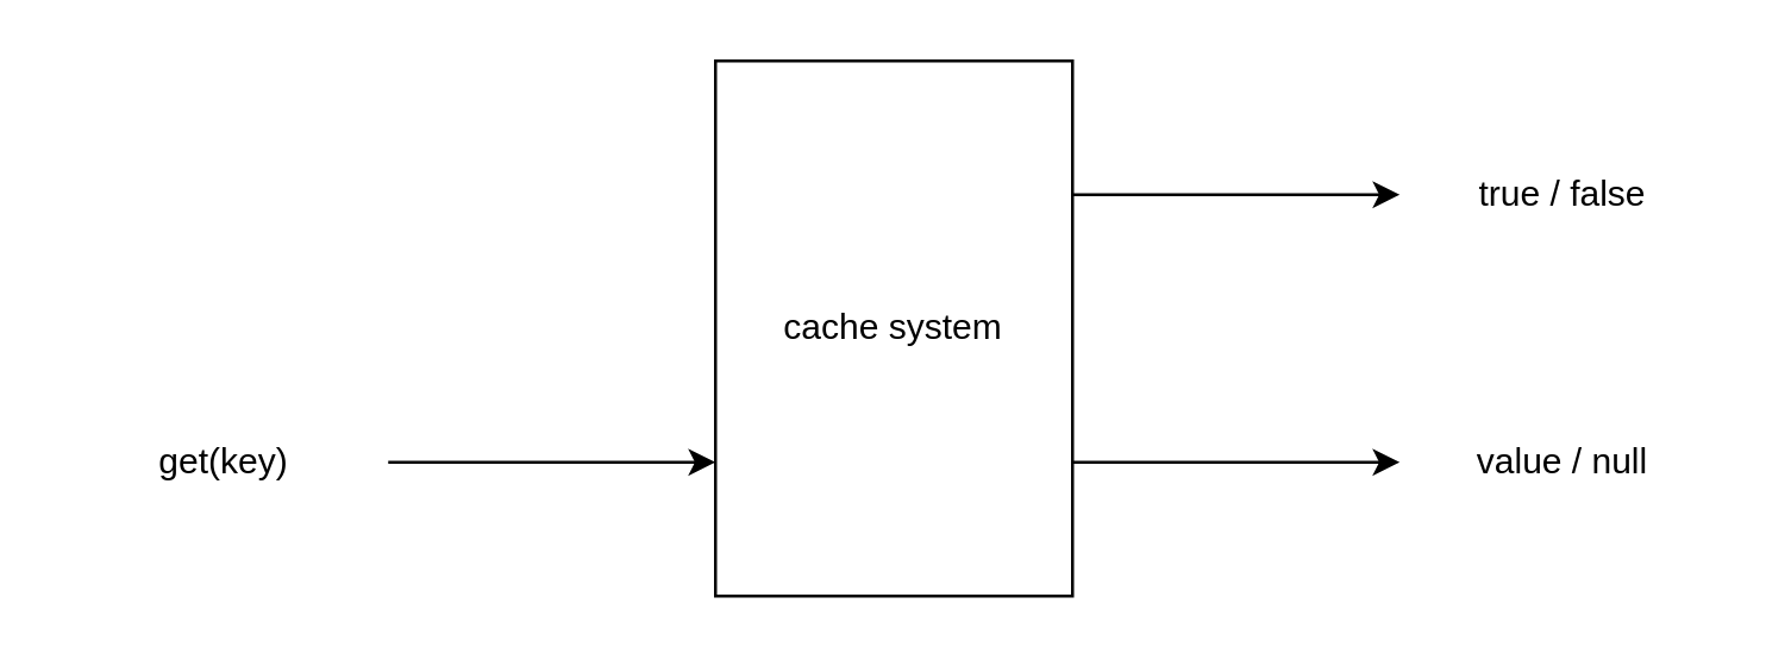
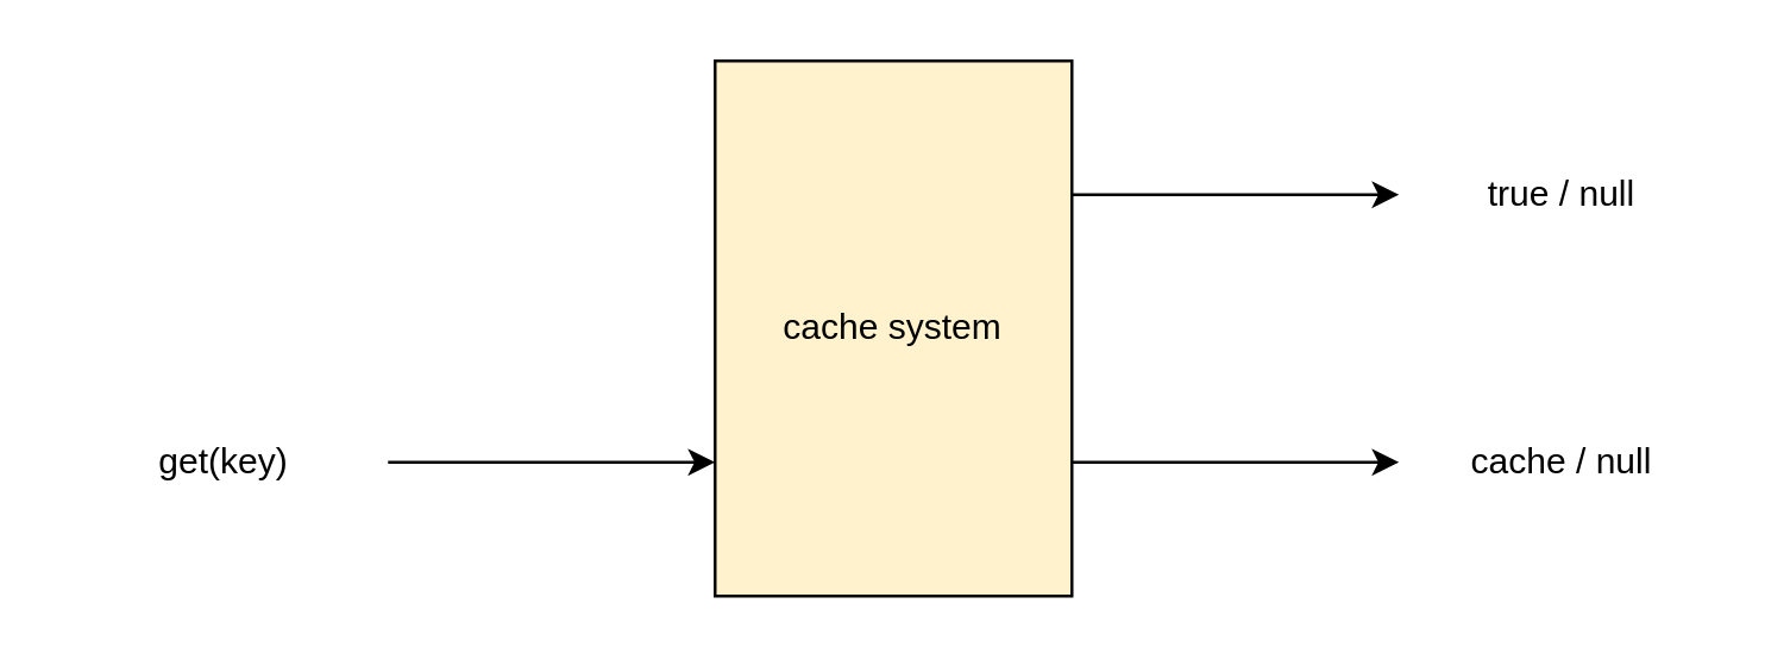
  <mxCell id="0" />
  <mxCell id="1" parent="0" />
- <mxCell id="2" value="cache system" style="rounded=0;whiteSpace=wrap;html=1;" vertex="1" parent="1"><mxGeometry x="240" y="20" width="120" height="180" as="geometry" /></mxCell>
+ <mxCell id="2" value="cache system" style="rounded=0;whiteSpace=wrap;html=1;fillColor=#fff2cc;" vertex="1" parent="1"><mxGeometry x="240" y="20" width="120" height="180" as="geometry" /></mxCell>
  <mxCell id="3" style="edgeStyle=orthogonalEdgeStyle;rounded=0;orthogonalLoop=1;jettySize=auto;html=1;entryX=0;entryY=0.75;entryDx=0;entryDy=0;" edge="1" parent="1" source="4" target="2"><mxGeometry relative="1" as="geometry" /></mxCell>
  <mxCell id="4" value="get(key)" style="rounded=0;whiteSpace=wrap;html=1;fillColor=none;dashed=1;dashPattern=1 4;strokeColor=none;" vertex="1" parent="1"><mxGeometry x="20" y="140" width="110" height="30" as="geometry" /></mxCell>
  <mxCell id="5" value="" style="endArrow=classic;html=1;exitX=1;exitY=0.75;exitDx=0;exitDy=0;" edge="1" parent="1" source="2"><mxGeometry width="50" height="50" relative="1" as="geometry"><mxPoint x="300" y="100" as="sourcePoint" /><mxPoint x="470" y="155" as="targetPoint" /></mxGeometry></mxCell>
- <mxCell id="6" value="value / null" style="rounded=0;whiteSpace=wrap;html=1;fillColor=none;dashed=1;dashPattern=1 4;strokeColor=none;" vertex="1" parent="1"><mxGeometry x="470" y="140" width="110" height="30" as="geometry" /></mxCell>
+ <mxCell id="6" value="cache / null" style="rounded=0;whiteSpace=wrap;html=1;fillColor=none;dashed=1;dashPattern=1 4;strokeColor=none;" vertex="1" parent="1"><mxGeometry x="470" y="140" width="110" height="30" as="geometry" /></mxCell>
  <mxCell id="7" value="" style="endArrow=classic;html=1;exitX=1;exitY=0.25;exitDx=0;exitDy=0;" edge="1" parent="1" source="2"><mxGeometry width="50" height="50" relative="1" as="geometry"><mxPoint x="370" y="165" as="sourcePoint" /><mxPoint x="470" y="65" as="targetPoint" /></mxGeometry></mxCell>
- <mxCell id="8" value="true / false" style="rounded=0;whiteSpace=wrap;html=1;fillColor=none;dashed=1;dashPattern=1 4;strokeColor=none;" vertex="1" parent="1"><mxGeometry x="470" y="50" width="110" height="30" as="geometry" /></mxCell>
+ <mxCell id="8" value="true / null" style="rounded=0;whiteSpace=wrap;html=1;fillColor=none;dashed=1;dashPattern=1 4;strokeColor=none;" vertex="1" parent="1"><mxGeometry x="470" y="50" width="110" height="30" as="geometry" /></mxCell>
